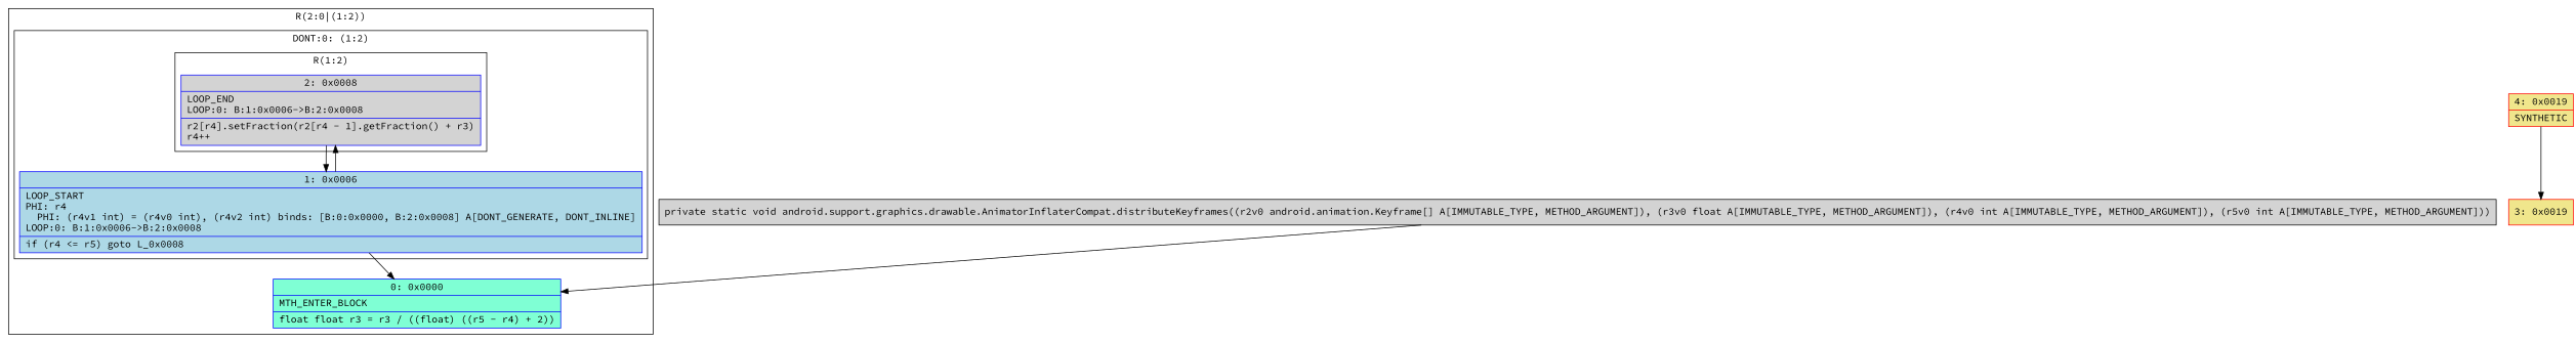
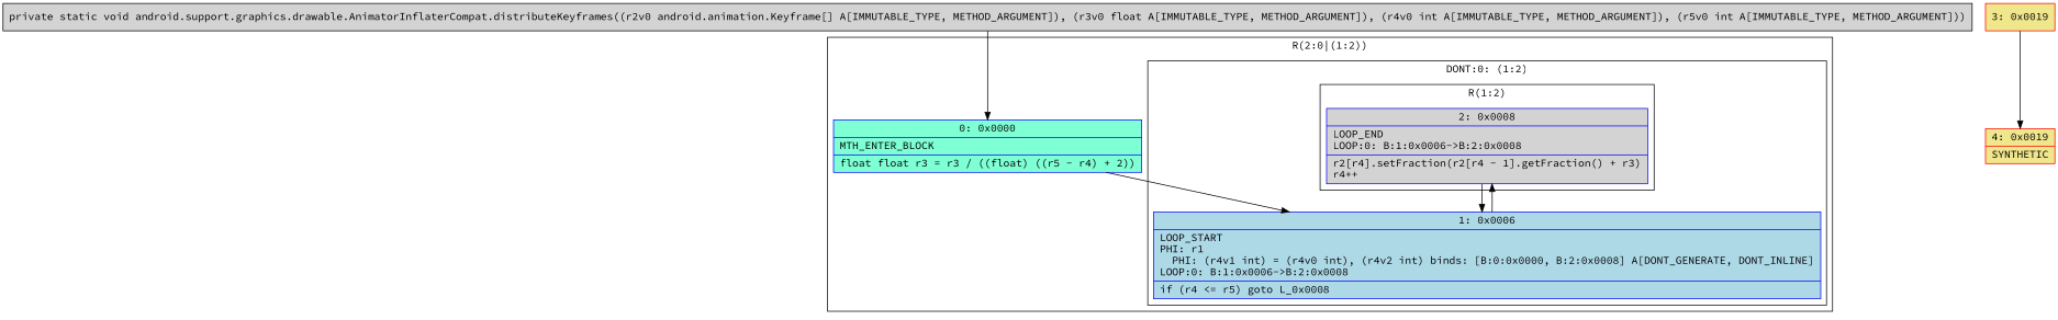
  digraph {
    fontname="Source Code Pro"
    node [color=blue fillcolor=lightgrey fontname="Source Code Pro" shape=record style=filled]
    edge [fontname="Source Code Pro"]
    n1 [label="{2\:\ 0x0008|LOOP_END\lLOOP:0: B:1:0x0006\-\>B:2:0x0008\l|r2[r4].setFraction(r2[r4 \- 1].getFraction() + r3)\lr4++\l}"]
-   n2 [fillcolor=lightblue label="{1\:\ 0x0006|LOOP_START\lPHI: r4 \l  PHI: (r4v1 int) = (r4v0 int), (r4v2 int) binds: [B:0:0x0000, B:2:0x0008] A[DONT_GENERATE, DONT_INLINE]\lLOOP:0: B:1:0x0006\-\>B:2:0x0008\l|if (r4 \<= r5) goto L_0x0008\l}"]
+   n2 [fillcolor=lightblue label="{1\:\ 0x0006|LOOP_START\lPHI: r1 \l  PHI: (r4v1 int) = (r4v0 int), (r4v2 int) binds: [B:0:0x0000, B:2:0x0008] A[DONT_GENERATE, DONT_INLINE]\lLOOP:0: B:1:0x0006\-\>B:2:0x0008\l|if (r4 \<= r5) goto L_0x0008\l}"]
    n3 [fillcolor=aquamarine label="{0\:\ 0x0000|MTH_ENTER_BLOCK\l|float float r3 = r3 \/ ((float) ((r5 \- r4) + 2))\l}"]
    n4 [color=red fillcolor=khaki label="{4\:\ 0x0019|SYNTHETIC\l}"]
    n5 [color=red fillcolor=khaki label="{3\:\ 0x0019}"]
    n6 [label="{private static void android.support.graphics.drawable.AnimatorInflaterCompat.distributeKeyframes((r2v0 android.animation.Keyframe[] A[IMMUTABLE_TYPE, METHOD_ARGUMENT]), (r3v0 float A[IMMUTABLE_TYPE, METHOD_ARGUMENT]), (r4v0 int A[IMMUTABLE_TYPE, METHOD_ARGUMENT]), (r5v0 int A[IMMUTABLE_TYPE, METHOD_ARGUMENT])) }" color=""]
    subgraph cluster_1 {
      label="R(2:0|(1:2))"
      n3
      subgraph cluster_2 {
        label="DONT:0: (1:2)"
        n2
        subgraph cluster_3 {
          label="R(1:2)"
          n1
        }
      }
    }
    n1 -> n2
    n2 -> n1
-   n2 -> n3
-   n4 -> n5
+   n3 -> n2
+   n5 -> n4
    n6 -> n3
  }
